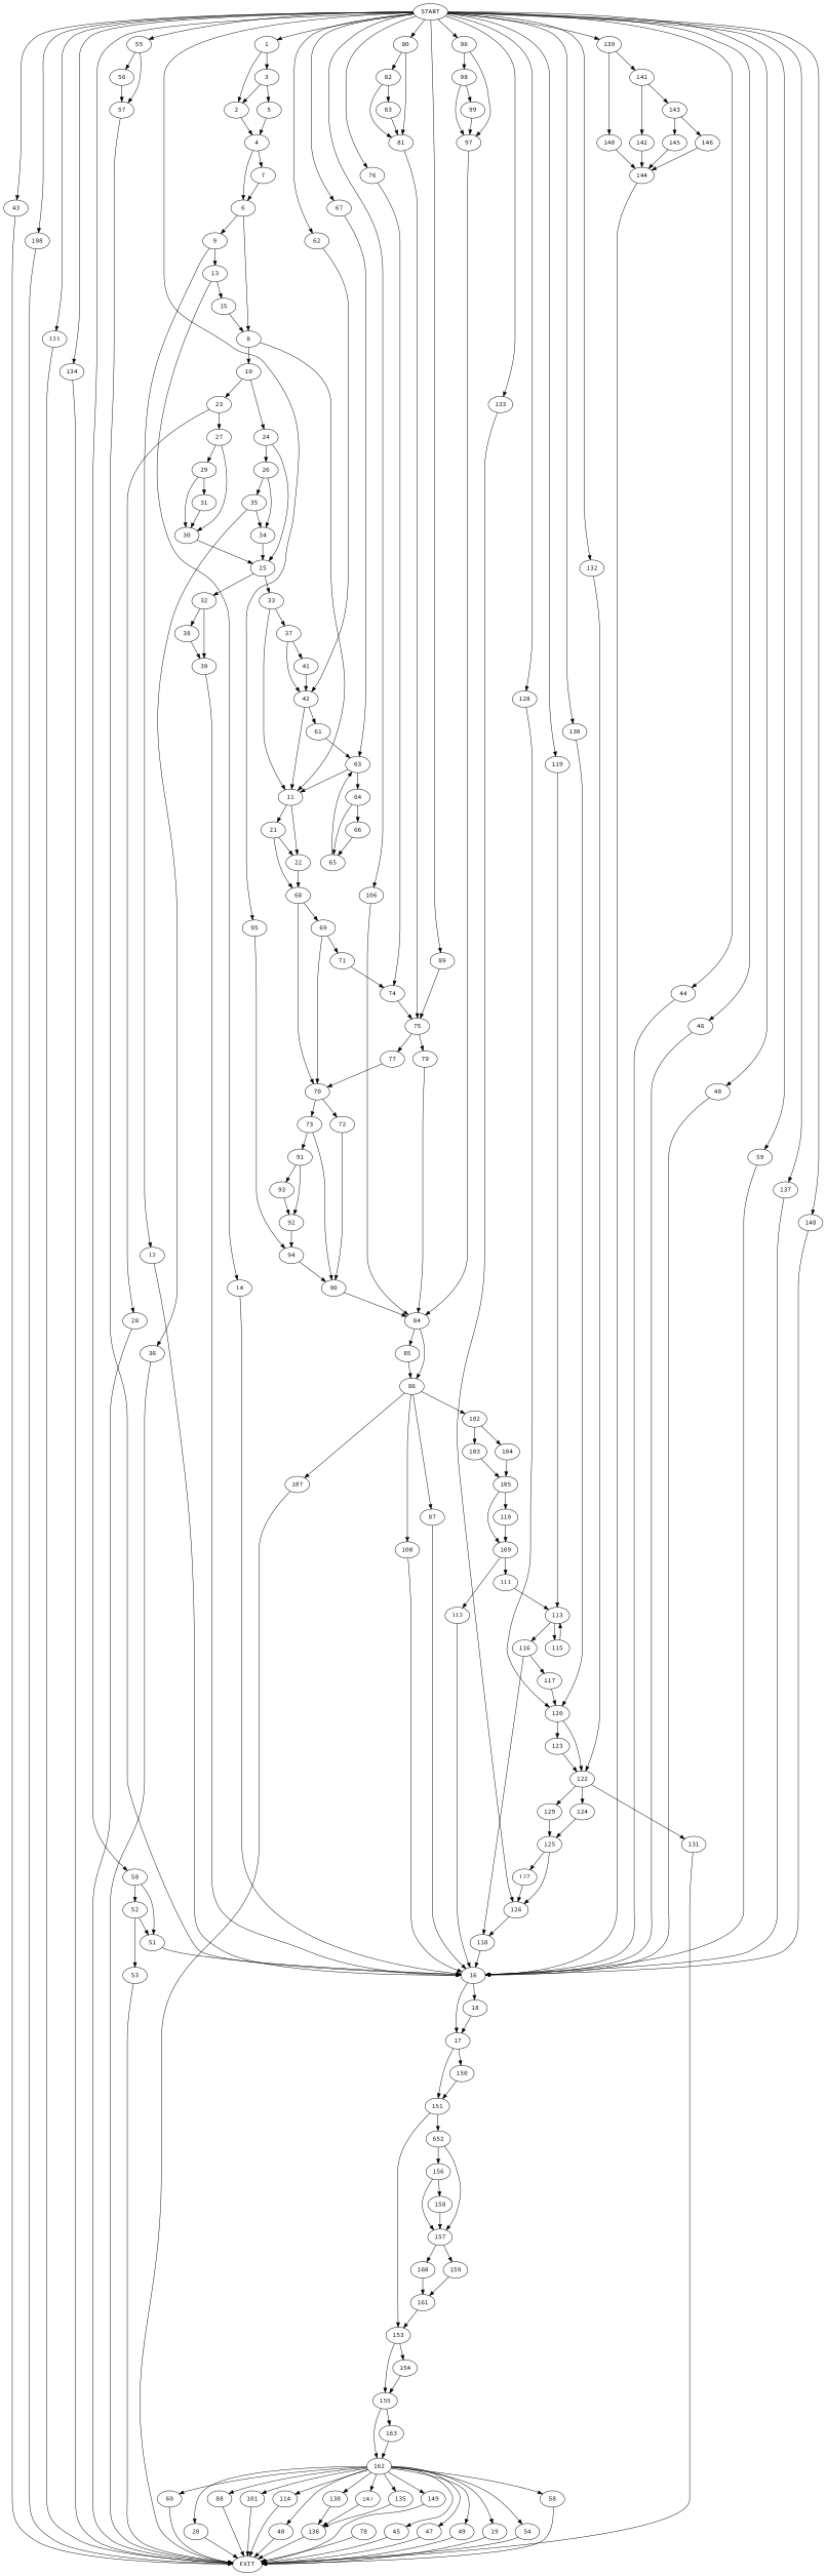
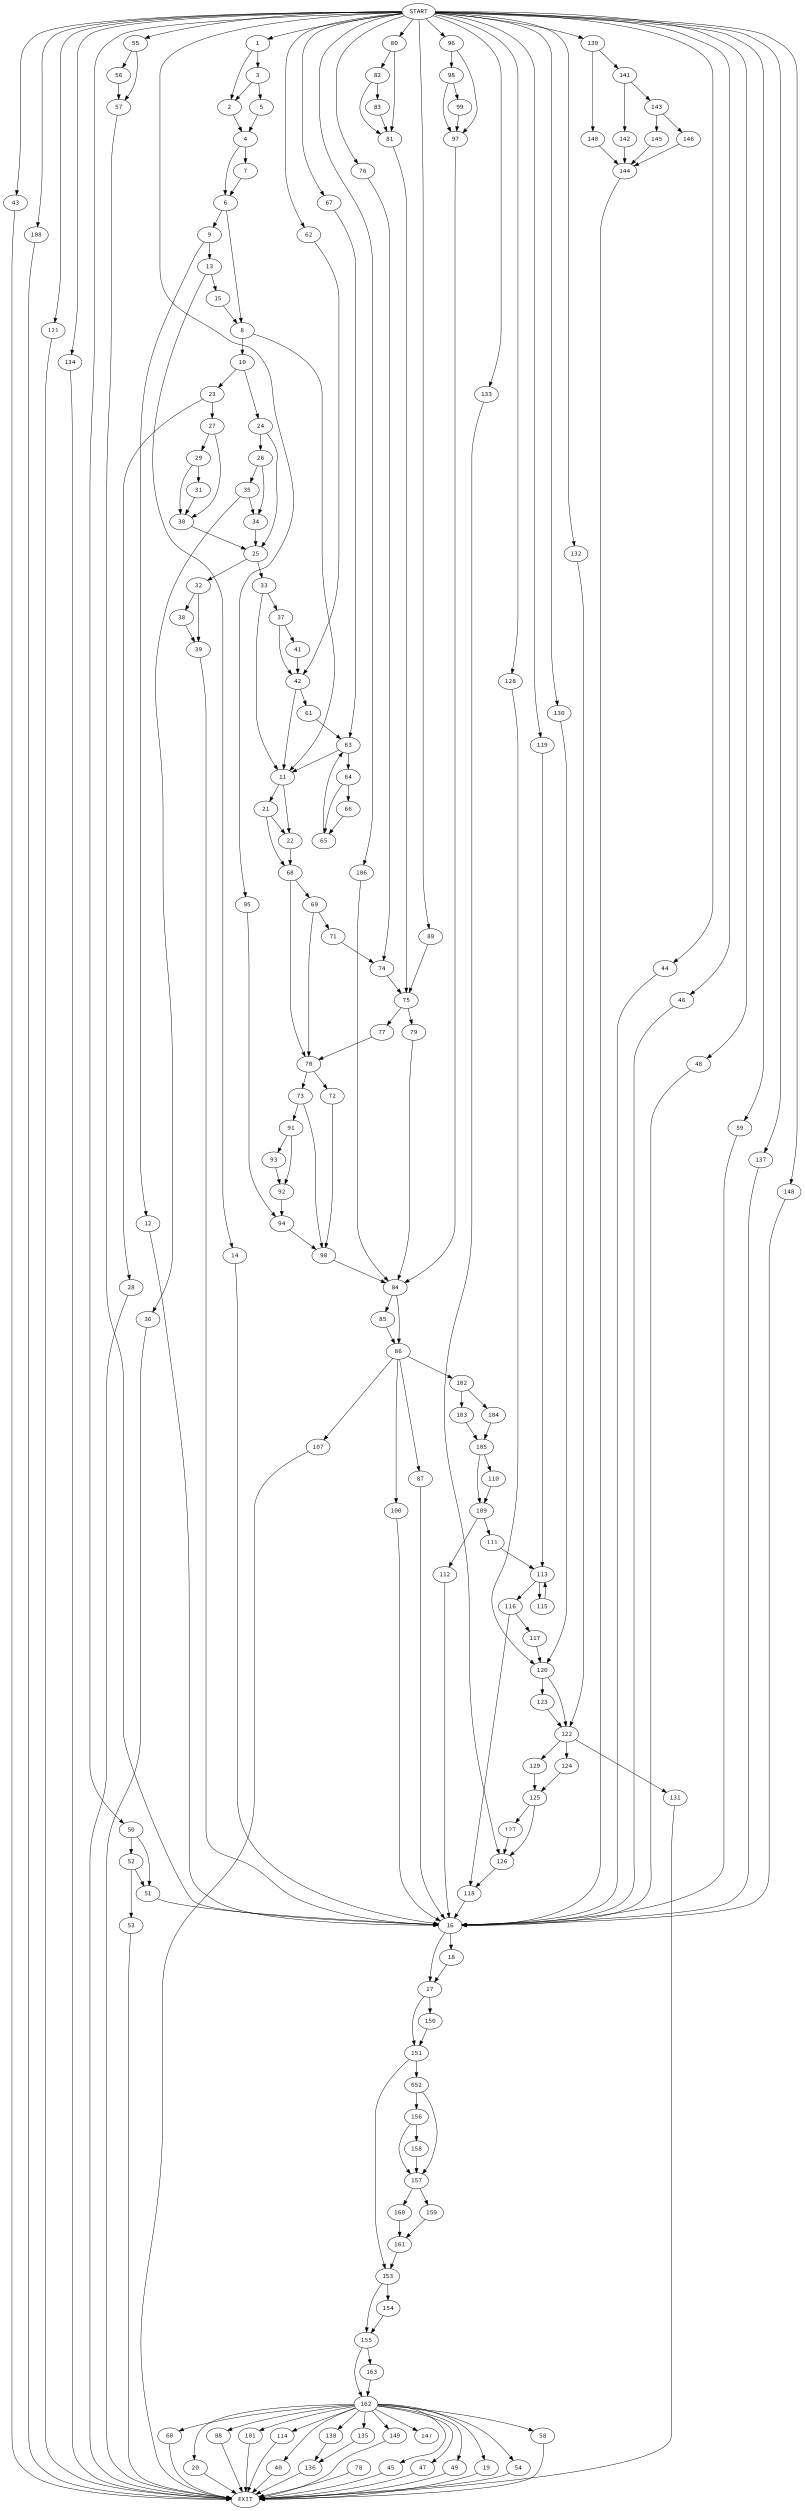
  digraph {
    fontname="Source Code Pro"
    node [fontname="Source Code Pro"]
    edge [fontname="Source Code Pro"]
    n1 [label=START]
    1
    43
    44
    46
    48
    50
    55
    59
    62
    67
    76
    80
    89
    95
    96
    106
    108
    119
    121
    128
    130
    132
    133
    134
    137
    139
    148
    2
    3
    n31 [label=EXIT]
    16
    51
    52
    56
    57
    42
    63
    74
    81
    82
    75
    94
    97
    98
    84
    113
    120
    122
    126
    140
    141
    4
    5
    6
    7
    8
    9
    10
    11
    12
    13
    23
    24
    21
    22
    14
    15
    27
    28
    25
    26
    68
    17
    18
    150
    151
    n78 [label=652]
    153
    19
    20
    69
    70
    29
    30
    32
    33
    34
    35
    38
    39
    37
    36
    31
    41
    61
    40
    45
    47
    49
    53
    54
    58
    60
    64
    65
    66
    71
    72
    73
    90
    91
    92
    93
    77
    79
    78
    85
    86
    83
    87
    100
    102
    107
    103
    104
    88
    99
    101
    105
    109
    110
    111
    112
    115
    116
    117
    118
    114
    123
    124
    129
    131
    125
    127
    135
    136
    138
    144
    142
    143
    145
    146
    147
    149
    156
    157
    154
    155
    158
    159
    160
    162
    163
    161
    n1 -> 1
    n1 -> 43
    n1 -> 44
    n1 -> 46
    n1 -> 48
    n1 -> 50
    n1 -> 55
    n1 -> 59
    n1 -> 62
    n1 -> 67
    n1 -> 76
    n1 -> 80
    n1 -> 89
    n1 -> 95
    n1 -> 96
    n1 -> 106
    n1 -> 108
    n1 -> 119
    n1 -> 121
    n1 -> 128
    n1 -> 130
    n1 -> 132
    n1 -> 133
    n1 -> 134
    n1 -> 137
    n1 -> 139
    n1 -> 148
    1 -> 2
    1 -> 3
    43 -> n31
    44 -> 16
    46 -> 16
    48 -> 16
    50 -> 51
    50 -> 52
    55 -> 56
    55 -> 57
    59 -> 16
    62 -> 42
    67 -> 63
    76 -> 74
    80 -> 81
    80 -> 82
    89 -> 75
    95 -> 94
    96 -> 97
    96 -> 98
    106 -> 84
    108 -> n31
    119 -> 113
    121 -> n31
    128 -> 120
    130 -> 120
    132 -> 122
    133 -> 126
    134 -> n31
    137 -> 16
    139 -> 140
    139 -> 141
    148 -> 16
    2 -> 4
    3 -> 2
    3 -> 5
    16 -> 17
    16 -> 18
    51 -> 16
    52 -> 51
    52 -> 53
    56 -> 57
    57 -> 16
    42 -> 11
    42 -> 61
    63 -> 11
    63 -> 64
    74 -> 75
    81 -> 75
    82 -> 81
    82 -> 83
    75 -> 77
    75 -> 79
    94 -> 90
    97 -> 84
    98 -> 97
    98 -> 99
    84 -> 85
    84 -> 86
    113 -> 115
    113 -> 116
    120 -> 122
    120 -> 123
    122 -> 124
    122 -> 129
    122 -> 131
    126 -> 118
    140 -> 144
    141 -> 142
    141 -> 143
    4 -> 6
    4 -> 7
    5 -> 4
    6 -> 8
    6 -> 9
    7 -> 6
    8 -> 10
    8 -> 11
    9 -> 12
    9 -> 13
    10 -> 23
    10 -> 24
    11 -> 21
    11 -> 22
    12 -> 16
    13 -> 14
    13 -> 15
    23 -> 27
    23 -> 28
    24 -> 25
    24 -> 26
    21 -> 22
    21 -> 68
    22 -> 68
    14 -> 16
    15 -> 8
    27 -> 29
    27 -> 30
    28 -> n31
    25 -> 32
    25 -> 33
    26 -> 34
    26 -> 35
    68 -> 69
    68 -> 70
    17 -> 150
    17 -> 151
    18 -> 17
    150 -> 151
    151 -> n78
    151 -> 153
    n78 -> 156
    n78 -> 157
    153 -> 154
    153 -> 155
    19 -> n31
    20 -> n31
    69 -> 70
    69 -> 71
    70 -> 72
    70 -> 73
    29 -> 30
    29 -> 31
    30 -> 25
    32 -> 38
    32 -> 39
    33 -> 11
    33 -> 37
    34 -> 25
    35 -> 34
    35 -> 36
    38 -> 39
    39 -> 16
    37 -> 42
    37 -> 41
    36 -> n31
    31 -> 30
    41 -> 42
    61 -> 63
    40 -> n31
    45 -> n31
    47 -> n31
    49 -> n31
    53 -> n31
    54 -> n31
    58 -> n31
    60 -> n31
    64 -> 65
    64 -> 66
    65 -> 63
    66 -> 65
    71 -> 74
    72 -> 90
    73 -> 90
    73 -> 91
    90 -> 84
    91 -> 92
    91 -> 93
    92 -> 94
    93 -> 92
    77 -> 70
    79 -> 84
    78 -> n31
    85 -> 86
    86 -> 87
    86 -> 100
    86 -> 102
    86 -> 107
    83 -> 81
    87 -> 16
    100 -> 16
    102 -> 103
    102 -> 104
    107 -> n31
    103 -> 105
    104 -> 105
    88 -> n31
    99 -> 97
    101 -> n31
    105 -> 109
    105 -> 110
    109 -> 111
    109 -> 112
    110 -> 109
    111 -> 113
    112 -> 16
    115 -> 113
    116 -> 117
    116 -> 118
    117 -> 120
    118 -> 16
    114 -> n31
    123 -> 122
    124 -> 125
    129 -> 125
    131 -> n31
    125 -> 126
    125 -> 127
    127 -> 126
    135 -> 136
    136 -> n31
    138 -> 136
    144 -> 16
    142 -> 144
    143 -> 145
    143 -> 146
    145 -> 144
    146 -> 144
-   147 -> 136
    149 -> n31
    156 -> 157
    156 -> 158
    157 -> 159
    157 -> 160
    154 -> 155
    155 -> 162
    155 -> 163
    158 -> 157
    159 -> 161
    160 -> 161
    162 -> 19
    162 -> 20
    162 -> 40
    162 -> 45
    162 -> 47
    162 -> 49
    162 -> 54
    162 -> 58
    162 -> 60
    162 -> 88
    162 -> 101
    162 -> 114
    162 -> 135
    162 -> 138
    162 -> 147
    162 -> 149
    163 -> 162
    161 -> 153
  }
